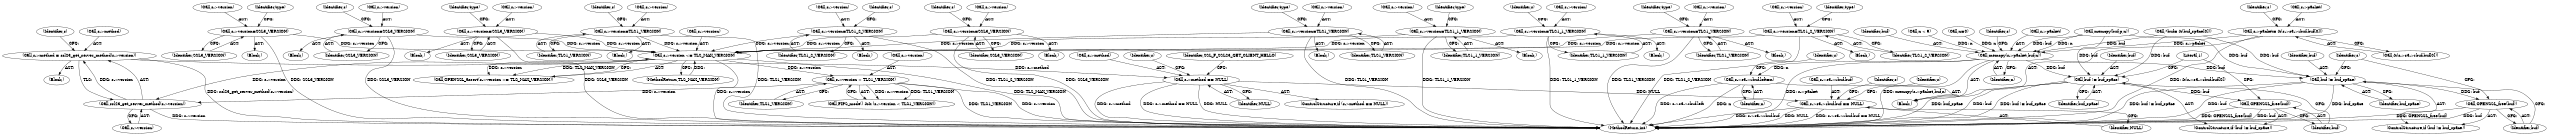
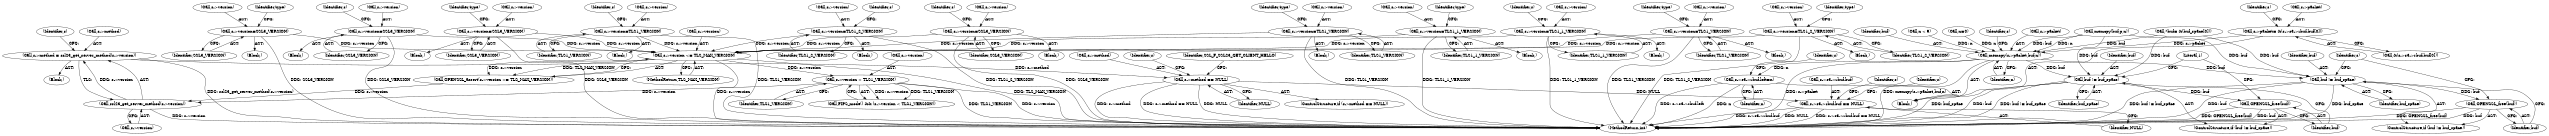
  digraph {
    n1 [label="(Call,s->method == NULL)"]
    n2 [label="(Call,s->s3->rbuf.buf == NULL)"]
    n3 [label="(Identifier,NULL)"]
    n4 [label="(ControlStructure,if (s->method == NULL))"]
    n5 [label="(MethodReturn,int)"]
    n6 [label="(Identifier,NULL)"]
    n7 [label="(Call,s->method = ssl23_get_server_method(s->version))"]
    n8 [label="(Call,ssl23_get_server_method(s->version))"]
    n9 [label="(Block,)"]
    n10 [label="(Call,s->version)"]
    n11 [label="(Call,s->version <= TLS_MAX_VERSION)"]
    n12 [label="(Call,s->version < TLS1_VERSION)"]
    n13 [label="(MethodReturn,TLS_MAX_VERSION)"]
    n14 [label="(Call,OPENSSL_assert(s->version <= TLS_MAX_VERSION))"]
    n15 [label="(Identifier,TLS1_VERSION)"]
    n16 [label="(Call,FIPS_mode() && (s->version < TLS1_VERSION))"]
    n17 [label="(Call,s->version=SSL3_VERSION)"]
    n18 [label="(Block,)"]
    n19 [label="(Identifier,SSL3_VERSION)"]
    n20 [label="(Call,s->version=SSL3_VERSION)"]
    n21 [label="(Block,)"]
    n22 [label="(Identifier,SSL3_VERSION)"]
    n23 [label="(Call,s->version=SSL3_VERSION)"]
    n24 [label="(Identifier,SSL3_VERSION)"]
    n25 [label="(Block,)"]
    n26 [label="(Call,s->version=TLS1_VERSION)"]
    n27 [label="(Block,)"]
    n28 [label="(Identifier,TLS1_VERSION)"]
    n29 [label="(Call,s->version=TLS1_2_VERSION)"]
    n30 [label="(Identifier,TLS1_2_VERSION)"]
    n31 [label="(Block,)"]
    n32 [label="(Call,s->version=SSL3_VERSION)"]
    n33 [label="(Identifier,SSL3_VERSION)"]
    n34 [label="(Block,)"]
    n35 [label="(Call,s->version=TLS1_VERSION)"]
    n36 [label="(Block,)"]
    n37 [label="(Identifier,TLS1_VERSION)"]
    n38 [label="(Call,s->version=TLS1_1_VERSION)"]
    n39 [label="(Block,)"]
    n40 [label="(Identifier,TLS1_1_VERSION)"]
    n41 [label="(Call,s->version=TLS1_1_VERSION)"]
    n42 [label="(Block,)"]
    n43 [label="(Identifier,TLS1_1_VERSION)"]
    n44 [label="(Call,s->version=TLS1_VERSION)"]
    n45 [label="(Block,)"]
    n46 [label="(Identifier,TLS1_VERSION)"]
    n47 [label="(Call,s->version=TLS1_2_VERSION)"]
    n48 [label="(Block,)"]
    n49 [label="(Identifier,TLS1_2_VERSION)"]
    n50 [label="(Call,s->packet= &(s->s3->rbuf.buf[0]))"]
    n51 [label="(Call,memcpy(s->packet,buf,n))"]
    n52 [label="(Call,&(s->s3->rbuf.buf[0]))"]
    n53 [label="(Block,)"]
    n54 [label="(Call,s->s3->rbuf.left=n)"]
    n55 [label="(Call,buf != buf_space)"]
    n56 [label="(Call,buf != buf_space)"]
    n57 [label="(Identifier,n)"]
    n58 [label="(Identifier,n)"]
    n59 [label="(Call,OPENSSL_free(buf))"]
    n60 [label="(ControlStructure,if (buf != buf_space))"]
    n61 [label="(Identifier,buf_space)"]
    n62 [label="(Call,OPENSSL_free(buf))"]
    n63 [label="(ControlStructure,if (buf != buf_space))"]
    n64 [label="(Identifier,buf_space)"]
    n65 [label="(Identifier,buf)"]
    n66 [label="(Identifier,buf)"]
    n67 [label="(Identifier,s)"]
    n68 [label="(Identifier,type)"]
    n69 [label="(Call,s->version)"]
    n70 [label="(Identifier,type)"]
    n71 [label="(Call,s->version)"]
    n72 [label="(Call,*buf= &(buf_space[0]))"]
    n73 [label="(Call,s->version)"]
    n74 [label="(Call,s->packet)"]
    n75 [label="(Call,s->version)"]
    n76 [label="(Identifier,s)"]
    n77 [label="(Identifier,s)"]
    n78 [label="(Call,s->packet)"]
    n79 [label="(Literal,1)"]
    n80 [label="(Call,s->version)"]
    n81 [label="(Identifier,s)"]
    n82 [label="(Identifier,s)"]
    n83 [label="(Identifier,s)"]
    n84 [label="(Call,s->method)"]
    n85 [label="(Call,s->version)"]
    n86 [label="(Call,s->version)"]
    n87 [label="(Identifier,type)"]
    n88 [label="(Identifier,buf)"]
    n89 [label="(Identifier,buf)"]
    n90 [label="(Identifier,s)"]
    n91 [label="(Identifier,SSL_F_SSL23_GET_CLIENT_HELLO)"]
    n92 [label="(Identifier,s)"]
    n93 [label="(Identifier,buf)"]
    n94 [label="(Call,s->version)"]
    n95 [label="(Identifier,type)"]
    n96 [label="(Call,s->version)"]
    n97 [label="(Identifier,type)"]
    n98 [label="(Identifier,s)"]
    n99 [label="(Call,s->method)"]
    n100 [label="(Identifier,s)"]
    n101 [label="(Call,s->version)"]
    n102 [label="(Identifier,s)"]
    n103 [label="(Call,s->version)"]
    n104 [label="(Identifier,s)"]
    n105 [label="(Call,n < 9)"]
    n106 [label="(Identifier,s)"]
    n107 [label="(Call,s->version)"]
    n108 [label="(Identifier,type)"]
    n109 [label="(Call,s->s3->rbuf.buf)"]
    n110 [label="(Call,n=0)"]
    n111 [label="(Call,s->version)"]
    n112 [label="(Call,memcpy(buf,p,n))"]
    n1 -> n2 [label="DDG: NULL"]
    n1 -> n3 [label="CFG: "]
    n1 -> n4 [label="AST: "]
    n1 -> n5 [label="DDG: NULL"]
    n1 -> n5 [label="DDG: s->method"]
    n1 -> n5 [label="DDG: s->method == NULL"]
    n2 -> n5 [label="DDG: s->s3->rbuf.buf == NULL"]
    n2 -> n5 [label="DDG: s->s3->rbuf.buf"]
    n2 -> n5 [label="DDG: NULL"]
    n2 -> n6 [label="CFG: "]
    n3 -> n1 [label="AST: "]
    n6 -> n2 [label="AST: "]
    n7 -> n1 [label="DDG: s->method"]
    n7 -> n5 [label="DDG: ssl23_get_server_method(s->version)"]
    n7 -> n8 [label="TLS: "]
    n7 -> n9 [label="AST: "]
    n8 -> n5 [label="DDG: s->version"]
    n8 -> n7 [label="AST: "]
    n8 -> n7 [label="DDG: s->version"]
    n8 -> n10 [label="CFG: "]
    n10 -> n8 [label="AST: "]
    n11 -> n5 [label="DDG: TLS_MAX_VERSION"]
    n11 -> n5 [label="DDG: s->version"]
-   n11 -> n8 [label="DDG: s->version"]
+   n14 -> n8 [label="DDG: s->version"]
    n11 -> n12 [label="DDG: s->version"]
    n11 -> n13 [label="CFG: "]
    n11 -> n14 [label="AST: "]
    n11 -> n14 [label="DDG: s->version"]
    n11 -> n14 [label="DDG: TLS_MAX_VERSION"]
    n12 -> n5 [label="DDG: TLS1_VERSION"]
    n12 -> n5 [label="DDG: s->version"]
    n12 -> n8 [label="DDG: s->version"]
    n12 -> n15 [label="CFG: "]
    n12 -> n16 [label="AST: "]
    n12 -> n16 [label="DDG: s->version"]
    n12 -> n16 [label="DDG: TLS1_VERSION"]
-   n13 -> n11 [label="DDG: "]
+   n13 -> n11 [label="AST: "]
    n14 -> n11 [label="CFG: "]
    n15 -> n12 [label="AST: "]
    n16 -> n12 [label="CFG: "]
    n17 -> n5 [label="DDG: SSL3_VERSION"]
    n17 -> n11 [label="DDG: s->version"]
    n17 -> n18 [label="AST: "]
    n17 -> n19 [label="CFG: "]
    n19 -> n17 [label="AST: "]
    n20 -> n5 [label="DDG: SSL3_VERSION"]
    n20 -> n11 [label="DDG: s->version"]
    n20 -> n21 [label="AST: "]
    n20 -> n22 [label="CFG: "]
    n22 -> n20 [label="AST: "]
    n23 -> n5 [label="DDG: SSL3_VERSION"]
    n23 -> n11 [label="DDG: s->version"]
    n23 -> n24 [label="CFG: "]
    n23 -> n25 [label="AST: "]
    n24 -> n23 [label="AST: "]
    n26 -> n5 [label="DDG: TLS1_VERSION"]
    n26 -> n11 [label="DDG: s->version"]
    n26 -> n27 [label="AST: "]
    n26 -> n28 [label="CFG: "]
    n28 -> n26 [label="AST: "]
    n29 -> n5 [label="DDG: TLS1_2_VERSION"]
    n29 -> n11 [label="DDG: s->version"]
    n29 -> n30 [label="CFG: "]
    n29 -> n31 [label="AST: "]
    n30 -> n29 [label="AST: "]
    n32 -> n5 [label="DDG: SSL3_VERSION"]
    n32 -> n11 [label="DDG: s->version"]
    n32 -> n33 [label="CFG: "]
    n32 -> n34 [label="AST: "]
    n33 -> n32 [label="AST: "]
    n35 -> n5 [label="DDG: TLS1_VERSION"]
    n35 -> n11 [label="DDG: s->version"]
    n35 -> n36 [label="AST: "]
    n35 -> n37 [label="CFG: "]
    n37 -> n35 [label="AST: "]
    n38 -> n5 [label="DDG: TLS1_1_VERSION"]
    n38 -> n11 [label="DDG: s->version"]
    n38 -> n39 [label="AST: "]
    n38 -> n40 [label="CFG: "]
    n40 -> n38 [label="AST: "]
    n41 -> n5 [label="DDG: TLS1_1_VERSION"]
    n41 -> n11 [label="DDG: s->version"]
    n41 -> n42 [label="AST: "]
    n41 -> n43 [label="CFG: "]
    n43 -> n41 [label="AST: "]
    n44 -> n5 [label="DDG: TLS1_VERSION"]
    n44 -> n11 [label="DDG: s->version"]
    n44 -> n45 [label="AST: "]
    n44 -> n46 [label="CFG: "]
    n46 -> n44 [label="AST: "]
    n47 -> n5 [label="DDG: TLS1_2_VERSION"]
    n47 -> n11 [label="DDG: s->version"]
    n47 -> n48 [label="AST: "]
    n47 -> n49 [label="CFG: "]
    n49 -> n47 [label="AST: "]
-   n50 -> n5 [label="DDG: &(s->s3->rbuf.buf[0])"]
    n50 -> n51 [label="DDG: s->packet"]
    n50 -> n52 [label="CFG: "]
    n50 -> n53 [label="AST: "]
    n51 -> n5 [label="DDG: s->packet"]
    n51 -> n5 [label="DDG: memcpy(s->packet,buf,n)"]
    n51 -> n53 [label="AST: "]
    n51 -> n54 [label="DDG: n"]
    n51 -> n55 [label="DDG: buf"]
    n51 -> n56 [label="DDG: buf"]
    n51 -> n57 [label="CFG: "]
    n52 -> n50 [label="AST: "]
    n54 -> n5 [label="DDG: n"]
    n54 -> n5 [label="DDG: s->s3->rbuf.left"]
    n54 -> n53 [label="AST: "]
    n54 -> n58 [label="CFG: "]
    n55 -> n5 [label="DDG: buf_space"]
    n55 -> n5 [label="DDG: buf"]
    n55 -> n5 [label="DDG: buf != buf_space"]
    n55 -> n59 [label="DDG: buf"]
    n55 -> n60 [label="AST: "]
    n55 -> n61 [label="CFG: "]
    n56 -> n5 [label="DDG: buf_space"]
    n56 -> n5 [label="DDG: buf"]
    n56 -> n5 [label="DDG: buf != buf_space"]
    n56 -> n62 [label="DDG: buf"]
    n56 -> n63 [label="AST: "]
    n56 -> n64 [label="CFG: "]
    n57 -> n51 [label="AST: "]
    n58 -> n54 [label="AST: "]
    n59 -> n5 [label="DDG: OPENSSL_free(buf)"]
    n59 -> n5 [label="DDG: buf"]
    n59 -> n60 [label="AST: "]
    n59 -> n65 [label="CFG: "]
    n61 -> n55 [label="AST: "]
    n62 -> n5 [label="DDG: OPENSSL_free(buf)"]
    n62 -> n5 [label="DDG: buf"]
    n62 -> n63 [label="AST: "]
    n62 -> n66 [label="CFG: "]
    n64 -> n56 [label="AST: "]
    n65 -> n55 [label="CFG: "]
    n65 -> n59 [label="AST: "]
    n66 -> n56 [label="CFG: "]
    n66 -> n62 [label="AST: "]
    n67 -> n51 [label="CFG: "]
    n68 -> n44 [label="CFG: "]
    n69 -> n11 [label="AST: "]
    n70 -> n35 [label="CFG: "]
    n71 -> n29 [label="AST: "]
    n72 -> n51 [label="DDG: buf"]
    n72 -> n55 [label="DDG: buf"]
    n72 -> n56 [label="DDG: buf"]
    n73 -> n12 [label="AST: "]
    n74 -> n51 [label="AST: "]
    n75 -> n17 [label="AST: "]
    n76 -> n50 [label="CFG: "]
    n77 -> n54 [label="CFG: "]
    n78 -> n50 [label="AST: "]
    n79 -> n56 [label="CFG: "]
    n79 -> n62 [label="CFG: "]
    n80 -> n38 [label="AST: "]
    n81 -> n26 [label="CFG: "]
    n82 -> n20 [label="CFG: "]
    n83 -> n2 [label="CFG: "]
    n84 -> n7 [label="AST: "]
    n85 -> n35 [label="AST: "]
    n86 -> n44 [label="AST: "]
    n87 -> n38 [label="CFG: "]
    n88 -> n51 [label="AST: "]
    n89 -> n55 [label="AST: "]
    n90 -> n2 [label="CFG: "]
    n91 -> n1 [label="CFG: "]
    n92 -> n55 [label="CFG: "]
    n92 -> n59 [label="CFG: "]
    n93 -> n56 [label="AST: "]
    n94 -> n47 [label="AST: "]
    n95 -> n23 [label="CFG: "]
    n96 -> n20 [label="AST: "]
    n97 -> n17 [label="CFG: "]
    n98 -> n41 [label="CFG: "]
    n99 -> n1 [label="AST: "]
    n100 -> n7 [label="CFG: "]
    n101 -> n26 [label="AST: "]
    n102 -> n32 [label="CFG: "]
    n103 -> n41 [label="AST: "]
    n104 -> n29 [label="CFG: "]
    n105 -> n51 [label="DDG: n"]
    n106 -> n1 [label="CFG: "]
    n107 -> n32 [label="AST: "]
    n108 -> n47 [label="CFG: "]
    n109 -> n2 [label="AST: "]
    n110 -> n51 [label="DDG: n"]
    n111 -> n23 [label="AST: "]
    n112 -> n51 [label="DDG: buf"]
    n112 -> n51 [label="DDG: n"]
    n112 -> n55 [label="DDG: buf"]
    n112 -> n56 [label="DDG: buf"]
  }
